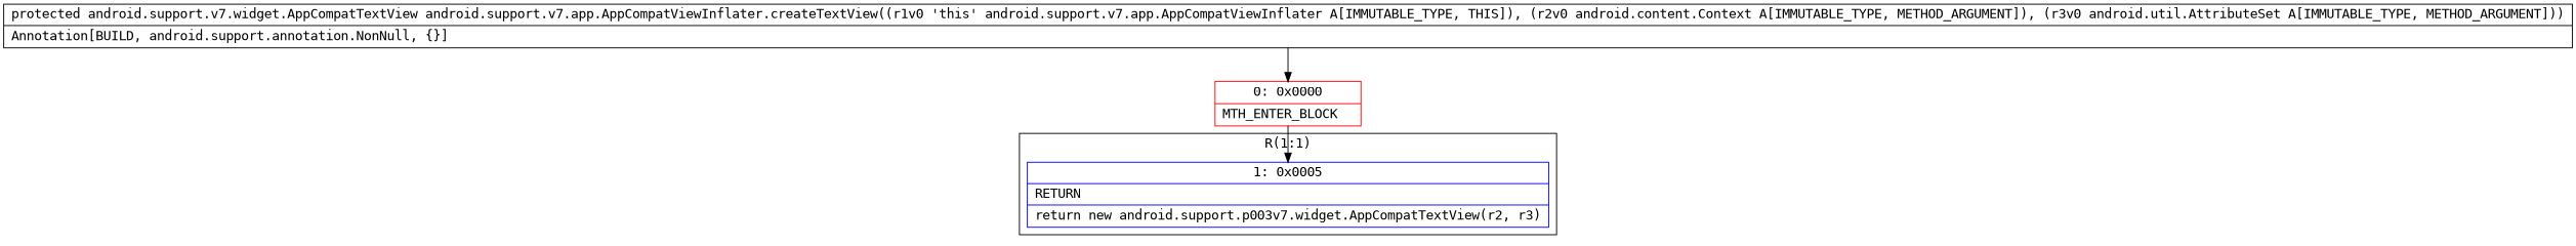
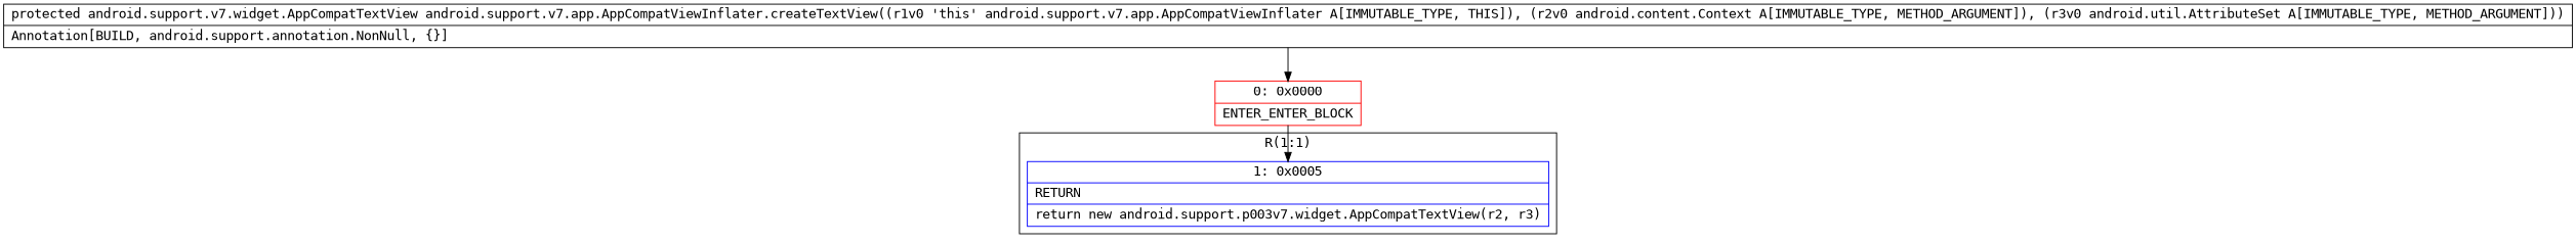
  digraph {
    fontname="DejaVu Sans Mono"
    node [shape=record fontname="DejaVu Sans Mono"]
    edge [fontname="DejaVu Sans Mono"]
    n1 [color=blue label="{1\:\ 0x0005|RETURN\l|return new android.support.p003v7.widget.AppCompatTextView(r2, r3)\l}"]
-   n2 [color=red label="{0\:\ 0x0000|MTH_ENTER_BLOCK\l}"]
+   n2 [color=red label="{0\:\ 0x0000|ENTER_ENTER_BLOCK\l}"]
    n3 [label="{protected android.support.v7.widget.AppCompatTextView android.support.v7.app.AppCompatViewInflater.createTextView((r1v0 'this' android.support.v7.app.AppCompatViewInflater A[IMMUTABLE_TYPE, THIS]), (r2v0 android.content.Context A[IMMUTABLE_TYPE, METHOD_ARGUMENT]), (r3v0 android.util.AttributeSet A[IMMUTABLE_TYPE, METHOD_ARGUMENT]))  | Annotation[BUILD, android.support.annotation.NonNull, \{\}]\l}"]
    subgraph cluster_1 {
      label="R(1:1)"
      n1
    }
    n2 -> n1
    n3 -> n2
  }
